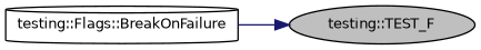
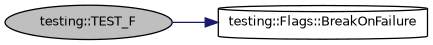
  digraph {
    rankdir=LR
    node [color=black fontname=Helvetica fontsize=10 style=filled]
    n1 [fillcolor=grey75 fontcolor=black height=0.2 label="testing::TEST_F" shape=ellipse width=0.4]
    n2 [fillcolor=white height=0.2 label="testing::Flags::BreakOnFailure" shape=cylinder width=0.4]
-   n2 -> n1 [color=midnightblue fontname=Helvetica fontsize=10 labelfontname=Helvetica labelfontsize=10 style=solid]
+   n1 -> n2 [color=midnightblue fontname=Helvetica fontsize=10 labelfontname=Helvetica labelfontsize=10 style=solid]
  }
